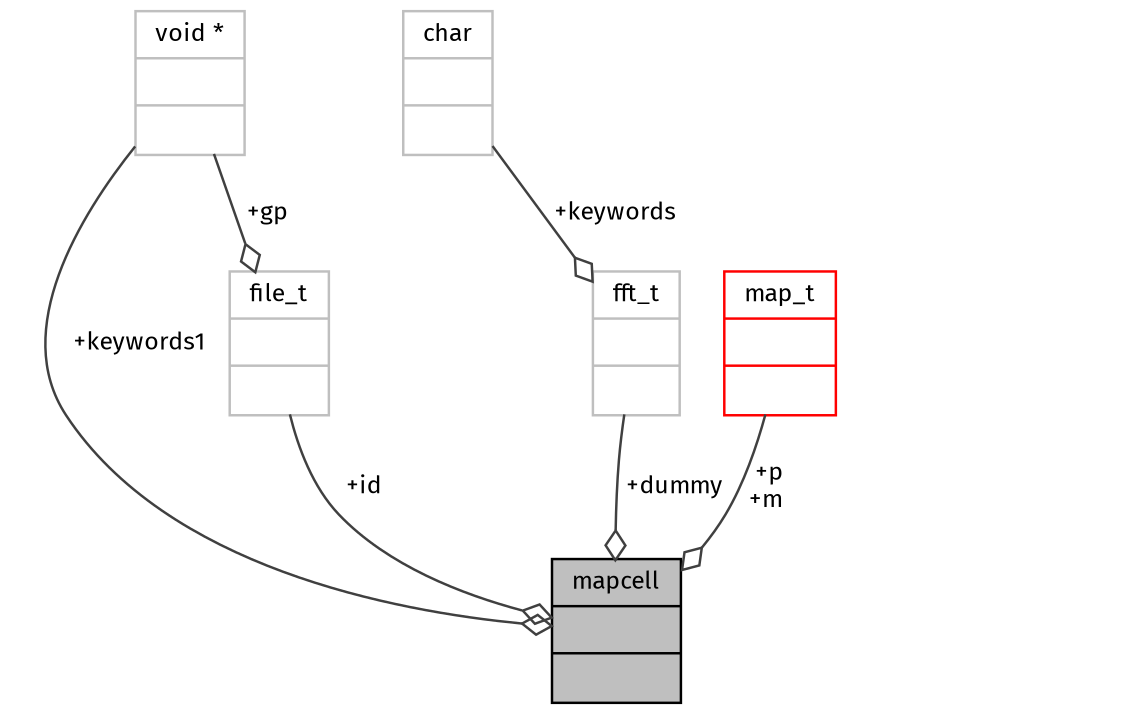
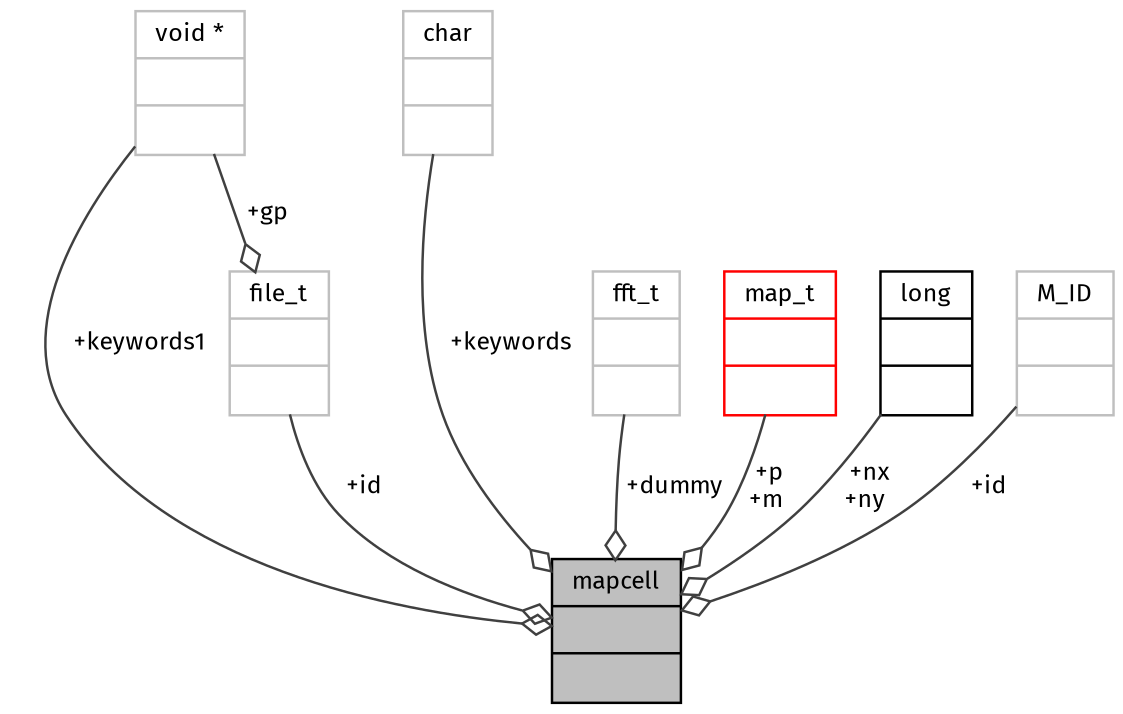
  digraph {
    fontname="Fira Sans"
    node [color=grey75 fontname="Fira Sans" fontsize=10 shape=record]
    edge [arrowhead=odiamond color=grey25 fontname="Fira Sans" fontsize=10 labelfontname=Helvetica labelfontsize=10 style=solid]
    n1 [color=black fillcolor=grey75 fontcolor=black height=0.2 label="{mapcell\n||}" style=filled width=0.4]
    n2 [height=0.2 label="{file_t\n||}" width=0.4]
    n3 [height=0.2 label="{char\n||}" width=0.4]
    n4 [height=0.2 label="{void *\n||}" width=0.4]
    n5 [height=0.2 label="{fft_t\n||}" width=0.4]
    n6 [color=red height=0.2 label="{map_t\n||}" width=0.4]
+   n7 [color=black height=0.2 label="{long\n||}" width=0.4]
+   n8 [height=0.2 label="{M_ID\n||}" width=0.4]
    n2 -> n1 [label=" +id"]
-   n3 -> n5 [label=" +keywords"]
+   n3 -> n1 [label=" +keywords"]
    n4 -> n1 [label=" +keywords1"]
    n4 -> n2 [label=" +gp"]
    n5 -> n1 [label=" +dummy"]
    n6 -> n1 [label=" +p\n+m"]
+   n7 -> n1 [label=" +nx\n+ny"]
+   n8 -> n1 [label=" +id"]
  }
